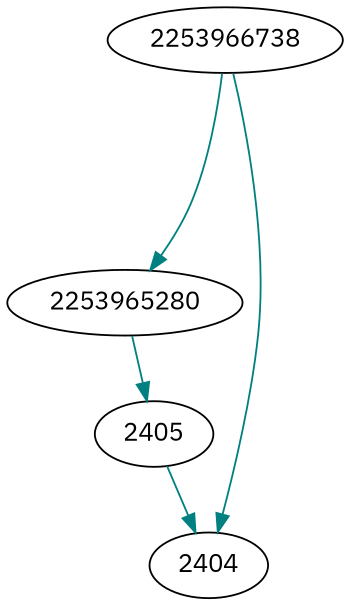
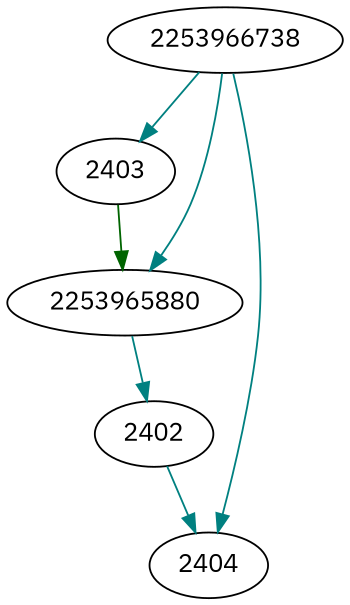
  strict digraph {
    fontname="IBM Plex Sans"
    node [fontname="IBM Plex Sans"]
    edge [color=teal fontname="IBM Plex Sans"]
-   2253965880 [label=2253965280]
-   2405
+   2403
+   2253965880
+   2405 [label=2402]
    2404
    2253966738
+   2403 -> 2253965880 [color=darkgreen]
    2253965880 -> 2405
    2405 -> 2404
+   2253966738 -> 2403
    2253966738 -> 2253965880
    2253966738 -> 2404
  }
